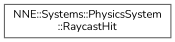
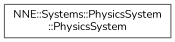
  digraph {
    rankdir=TB
    fontname=Nunito
-   n1 [color=grey40 fillcolor=white fontname=Nunito fontsize=10 height=0.2 label="NNE::Systems::PhysicsSystem\l::RaycastHit" shape=box style=filled width=0.4]
+   n1 [color=grey40 fillcolor=white fontname=Nunito fontsize=10 height=0.2 label="NNE::Systems::PhysicsSystem\l::PhysicsSystem" shape=box style=filled width=0.4]
  }
